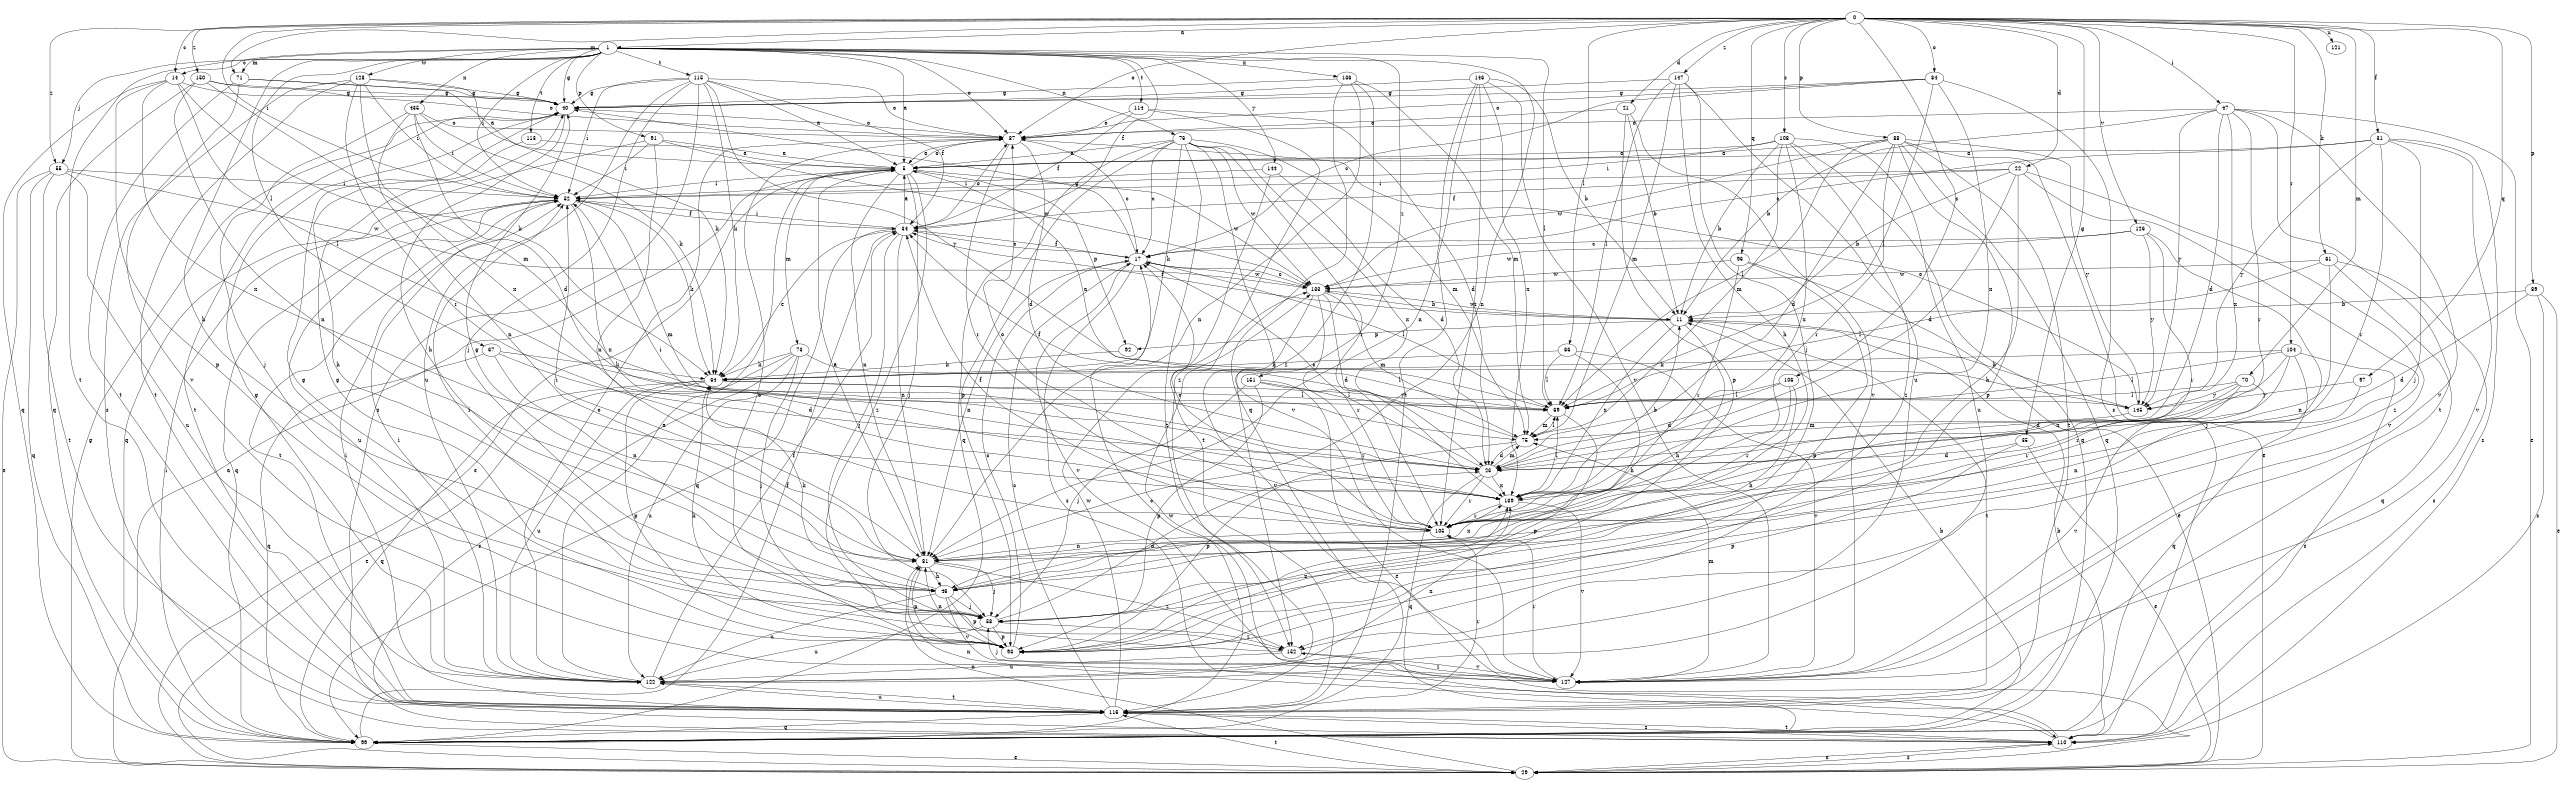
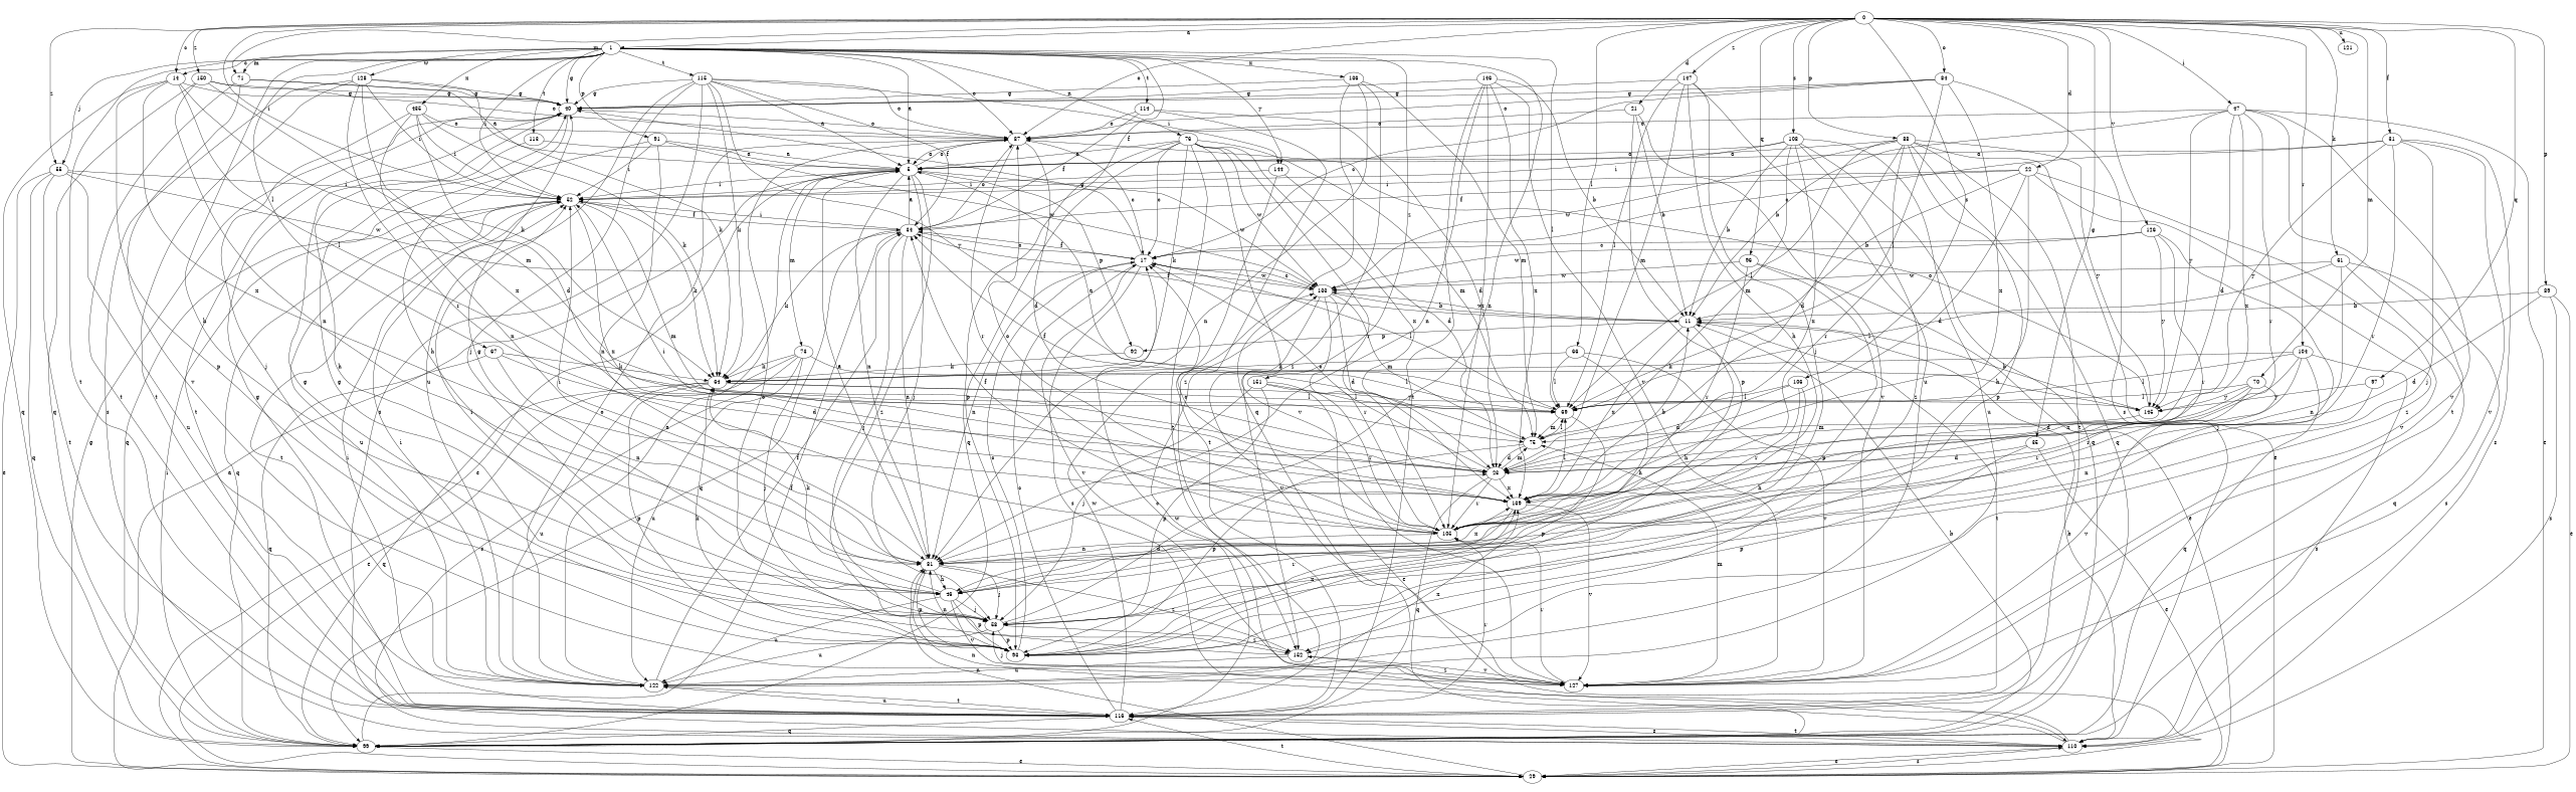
  strict digraph {
    0
    1
    14
    21
    22
    31
    35
    47
    52
    61
    66
    70
    71
    84
    87
    88
    89
    96
    97
    104
    106
    108
    121
    126
    147
    150
    55
    5
    34
    40
    46
    67
    69
    76
    81
    91
    113
    114
    115
    116
    128
    n42 [label=435]
    136
    144
    151
    139
    64
    93
    99
    11
    127
    152
    23
    58
    17
    110
    105
    145
    29
    122
    133
    75
    146
    73
    92
    0 -> 1 [label=a]
    0 -> 14 [label=c]
    0 -> 21 [label=d]
    0 -> 22 [label=d]
    0 -> 31 [label=f]
    0 -> 35 [label=g]
    0 -> 47 [label=i]
    0 -> 52 [label=i]
    0 -> 61 [label=k]
    0 -> 66 [label=l]
    0 -> 70 [label=m]
    0 -> 71 [label=m]
    0 -> 84 [label=o]
    0 -> 87 [label=o]
    0 -> 88 [label=p]
    0 -> 89 [label=p]
    0 -> 96 [label=q]
    0 -> 97 [label=q]
    0 -> 104 [label=r]
    0 -> 106 [label=s]
    0 -> 108 [label=s]
    0 -> 121 [label=u]
    0 -> 126 [label=v]
    0 -> 147 [label=z]
    0 -> 150 [label=z]
    0 -> 55 [label=z]
    1 -> 14 [label=c]
    1 -> 52 [label=i]
    1 -> 71 [label=m]
    1 -> 87 [label=o]
    1 -> 55 [label=j]
    1 -> 5 [label=a]
    1 -> 34 [label=f]
    1 -> 40 [label=g]
    1 -> 46 [label=h]
    1 -> 67 [label=l]
    1 -> 69 [label=l]
    1 -> 76 [label=n]
    1 -> 81 [label=n]
    1 -> 91 [label=p]
    1 -> 113 [label=t]
    1 -> 114 [label=t]
    1 -> 115 [label=t]
    1 -> 116 [label=t]
    1 -> 128 [label=w]
    1 -> n42 [label=x]
    1 -> 136 [label=x]
    1 -> 144 [label=y]
    1 -> 151 [label=z]
    14 -> 40 [label=g]
    14 -> 69 [label=l]
    14 -> 139 [label=x]
    14 -> 64 [label=k]
    14 -> 93 [label=p]
    14 -> 99 [label=q]
    21 -> 87 [label=o]
    21 -> 93 [label=p]
    21 -> 11 [label=b]
    21 -> 127 [label=v]
    22 -> 52 [label=i]
    22 -> 34 [label=f]
    22 -> 46 [label=h]
    22 -> 11 [label=b]
    22 -> 127 [label=v]
    22 -> 152 [label=z]
    22 -> 23 [label=d]
    31 -> 5 [label=a]
    31 -> 127 [label=v]
    31 -> 58 [label=j]
    31 -> 17 [label=c]
    31 -> 110 [label=s]
    31 -> 105 [label=r]
    31 -> 145 [label=y]
    35 -> 93 [label=p]
    35 -> 23 [label=d]
    35 -> 29 [label=e]
    47 -> 87 [label=o]
    47 -> 116 [label=t]
    47 -> 139 [label=x]
    47 -> 11 [label=b]
    47 -> 127 [label=v]
    47 -> 23 [label=d]
    47 -> 105 [label=r]
    47 -> 145 [label=y]
    47 -> 29 [label=e]
    52 -> 34 [label=f]
    52 -> 116 [label=t]
    52 -> 139 [label=x]
    52 -> 64 [label=k]
    52 -> 99 [label=q]
    52 -> 23 [label=m]
    52 -> 122 [label=u]
    61 -> 69 [label=l]
    61 -> 81 [label=n]
    61 -> 99 [label=q]
    61 -> 110 [label=s]
    61 -> 133 [label=w]
    66 -> 46 [label=h]
    66 -> 69 [label=l]
    66 -> 64 [label=k]
    66 -> 127 [label=v]
    70 -> 69 [label=l]
    70 -> 127 [label=v]
    70 -> 23 [label=d]
    70 -> 105 [label=r]
    70 -> 145 [label=y]
    71 -> 5 [label=a]
    71 -> 40 [label=g]
    71 -> 116 [label=t]
    71 -> 127 [label=v]
    84 -> 87 [label=o]
    84 -> 40 [label=g]
    84 -> 69 [label=l]
    84 -> 139 [label=x]
    84 -> 17 [label=c]
    84 -> 110 [label=s]
    87 -> 5 [label=a]
    87 -> 23 [label=d]
    87 -> 17 [label=c]
    87 -> 105 [label=r]
    88 -> 5 [label=a]
    88 -> 69 [label=l]
    88 -> 116 [label=t]
    88 -> 93 [label=p]
    88 -> 99 [label=q]
    88 -> 23 [label=d]
    88 -> 105 [label=r]
    88 -> 145 [label=y]
    88 -> 29 [label=e]
    88 -> 133 [label=w]
    89 -> 11 [label=b]
    89 -> 23 [label=d]
    89 -> 110 [label=s]
    89 -> 29 [label=e]
    96 -> 93 [label=p]
    96 -> 105 [label=r]
    96 -> 29 [label=e]
    96 -> 133 [label=w]
    97 -> 81 [label=n]
    97 -> 145 [label=y]
    104 -> 69 [label=l]
    104 -> 139 [label=x]
    104 -> 64 [label=k]
    104 -> 99 [label=q]
    104 -> 110 [label=s]
    104 -> 105 [label=r]
    106 -> 46 [label=h]
    106 -> 69 [label=l]
    106 -> 23 [label=d]
    106 -> 105 [label=r]
    108 -> 52 [label=i]
    108 -> 5 [label=a]
    108 -> 139 [label=x]
    108 -> 99 [label=q]
    108 -> 11 [label=b]
    108 -> 152 [label=z]
    108 -> 122 [label=u]
    108 -> 75 [label=m]
    126 -> 58 [label=j]
    126 -> 17 [label=c]
    126 -> 105 [label=r]
    126 -> 145 [label=y]
    126 -> 133 [label=w]
    147 -> 40 [label=g]
    147 -> 46 [label=h]
    147 -> 69 [label=l]
    147 -> 58 [label=j]
    147 -> 122 [label=u]
    147 -> 75 [label=m]
    150 -> 87 [label=o]
    150 -> 40 [label=g]
    150 -> 81 [label=n]
    150 -> 99 [label=q]
    150 -> 75 [label=m]
    55 -> 52 [label=i]
    55 -> 116 [label=t]
    55 -> 99 [label=q]
    55 -> 29 [label=e]
    55 -> 122 [label=u]
    55 -> 133 [label=w]
    5 -> 52 [label=i]
    5 -> 87 [label=o]
    5 -> 81 [label=n]
    5 -> 152 [label=z]
    5 -> 58 [label=j]
    5 -> 29 [label=e]
    5 -> 133 [label=w]
    5 -> 73 [label=m]
    5 -> 92 [label=p]
    34 -> 52 [label=i]
    34 -> 87 [label=o]
    34 -> 5 [label=a]
    34 -> 81 [label=n]
-   34 -> 64 [label=e]
+   34 -> 64 [label=k]
    34 -> 99 [label=q]
    34 -> 58 [label=j]
    34 -> 17 [label=c]
    40 -> 87 [label=o]
    40 -> 46 [label=h]
    40 -> 116 [label=t]
    46 -> 40 [label=g]
    46 -> 64 [label=k]
    46 -> 93 [label=p]
    46 -> 127 [label=v]
    46 -> 58 [label=j]
    46 -> 122 [label=u]
    67 -> 81 [label=n]
    67 -> 64 [label=k]
    67 -> 99 [label=q]
    67 -> 23 [label=d]
    69 -> 5 [label=a]
    69 -> 93 [label=p]
    69 -> 75 [label=m]
    76 -> 5 [label=a]
    76 -> 116 [label=t]
    76 -> 139 [label=x]
    76 -> 64 [label=k]
    76 -> 93 [label=p]
    76 -> 99 [label=q]
    76 -> 127 [label=v]
    76 -> 17 [label=c]
    76 -> 105 [label=r]
    76 -> 133 [label=w]
    76 -> 75 [label=m]
    81 -> 52 [label=i]
    81 -> 5 [label=a]
    81 -> 46 [label=h]
    81 -> 139 [label=x]
    81 -> 93 [label=p]
    81 -> 152 [label=z]
    81 -> 58 [label=j]
    91 -> 52 [label=i]
    91 -> 5 [label=a]
    91 -> 81 [label=n]
    91 -> 99 [label=q]
    91 -> 133 [label=w]
    113 -> 5 [label=a]
    113 -> 46 [label=h]
    114 -> 87 [label=o]
    114 -> 34 [label=f]
    114 -> 152 [label=z]
    114 -> 23 [label=d]
-   115 -> 52 [label=i]
+   115 -> 144 [label=i]
    115 -> 87 [label=o]
    115 -> 5 [label=a]
    115 -> 34 [label=f]
    115 -> 40 [label=g]
    115 -> 64 [label=k]
    115 -> 58 [label=j]
    115 -> 110 [label=s]
    115 -> 145 [label=y]
    115 -> 122 [label=u]
    116 -> 52 [label=i]
    116 -> 99 [label=q]
    116 -> 17 [label=c]
    116 -> 110 [label=s]
    116 -> 105 [label=r]
    116 -> 122 [label=u]
    116 -> 133 [label=w]
    128 -> 52 [label=i]
    128 -> 40 [label=g]
    128 -> 116 [label=t]
    128 -> 139 [label=x]
    128 -> 64 [label=k]
    128 -> 110 [label=s]
    128 -> 105 [label=r]
    n42 -> 52 [label=i]
    n42 -> 87 [label=o]
    n42 -> 81 [label=n]
    n42 -> 64 [label=k]
    n42 -> 23 [label=d]
    n42 -> 58 [label=j]
    136 -> 40 [label=g]
    136 -> 81 [label=n]
    136 -> 99 [label=q]
    136 -> 152 [label=z]
    136 -> 75 [label=m]
    144 -> 52 [label=i]
    144 -> 116 [label=t]
    144 -> 23 [label=d]
    151 -> 69 [label=l]
    151 -> 93 [label=p]
    151 -> 58 [label=j]
    151 -> 105 [label=r]
    151 -> 29 [label=e]
    139 -> 52 [label=i]
    139 -> 69 [label=l]
    139 -> 11 [label=b]
    139 -> 127 [label=v]
-   139 -> 105 [label=r]
+   139 -> 58 [label=r]
    64 -> 69 [label=l]
    64 -> 93 [label=p]
    64 -> 99 [label=q]
    64 -> 145 [label=y]
    64 -> 122 [label=u]
    93 -> 87 [label=o]
    93 -> 40 [label=g]
    93 -> 81 [label=n]
    93 -> 139 [label=x]
    93 -> 64 [label=k]
    93 -> 17 [label=c]
    99 -> 52 [label=i]
    99 -> 34 [label=f]
    99 -> 11 [label=b]
    99 -> 29 [label=e]
    99 -> 133 [label=w]
    11 -> 34 [label=f]
    11 -> 46 [label=h]
    11 -> 116 [label=t]
    11 -> 139 [label=x]
    11 -> 133 [label=w]
    11 -> 92 [label=p]
    127 -> 152 [label=z]
    127 -> 58 [label=j]
    127 -> 105 [label=r]
    127 -> 75 [label=m]
    152 -> 40 [label=g]
    152 -> 127 [label=v]
    152 -> 122 [label=u]
    23 -> 139 [label=x]
    23 -> 99 [label=q]
    23 -> 17 [label=c]
    23 -> 105 [label=r]
    23 -> 75 [label=m]
    58 -> 52 [label=i]
    58 -> 93 [label=p]
    58 -> 152 [label=z]
    58 -> 23 [label=d]
    58 -> 122 [label=u]
    17 -> 34 [label=f]
    17 -> 40 [label=g]
    17 -> 69 [label=l]
    17 -> 81 [label=n]
    17 -> 127 [label=v]
    17 -> 110 [label=s]
    17 -> 133 [label=w]
    110 -> 81 [label=n]
    110 -> 116 [label=t]
    110 -> 11 [label=b]
    110 -> 17 [label=c]
    110 -> 29 [label=e]
    105 -> 87 [label=o]
    105 -> 34 [label=f]
    105 -> 81 [label=n]
    105 -> 17 [label=c]
    145 -> 87 [label=o]
    145 -> 11 [label=b]
    145 -> 75 [label=m]
    29 -> 5 [label=a]
    29 -> 40 [label=g]
    29 -> 81 [label=n]
    29 -> 116 [label=t]
    29 -> 110 [label=s]
    122 -> 52 [label=i]
    122 -> 87 [label=o]
    122 -> 5 [label=a]
    122 -> 34 [label=f]
    122 -> 40 [label=g]
    122 -> 116 [label=t]
    122 -> 139 [label=x]
    133 -> 11 [label=b]
    133 -> 127 [label=v]
    133 -> 23 [label=d]
    133 -> 17 [label=c]
    133 -> 105 [label=r]
    133 -> 75 [label=m]
    75 -> 34 [label=f]
    75 -> 69 [label=l]
    75 -> 93 [label=p]
    75 -> 23 [label=d]
    146 -> 40 [label=g]
    146 -> 81 [label=n]
    146 -> 116 [label=t]
    146 -> 139 [label=x]
    146 -> 11 [label=b]
    146 -> 127 [label=v]
    146 -> 105 [label=r]
    73 -> 69 [label=l]
    73 -> 64 [label=k]
    73 -> 58 [label=j]
    73 -> 110 [label=s]
    73 -> 29 [label=e]
    73 -> 122 [label=u]
    92 -> 64 [label=k]
  }
